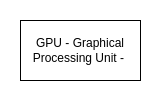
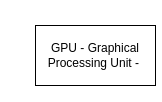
  <mxCell id="0" />
  <mxCell id="1" parent="0" />
- <mxCell id="2" value="GPU - Graphical Processing Unit -&amp;nbsp;" style="whiteSpace=wrap;html=1;" vertex="1" parent="1"><mxGeometry x="20" y="20" width="120" height="60" as="geometry" /></mxCell>
+ <mxCell id="2" value="GPU - Graphical Processing Unit -&amp;nbsp;" style="whiteSpace=wrap;html=1;" vertex="1" parent="1"><mxGeometry x="35" y="25" width="120" height="60" as="geometry" /></mxCell>
